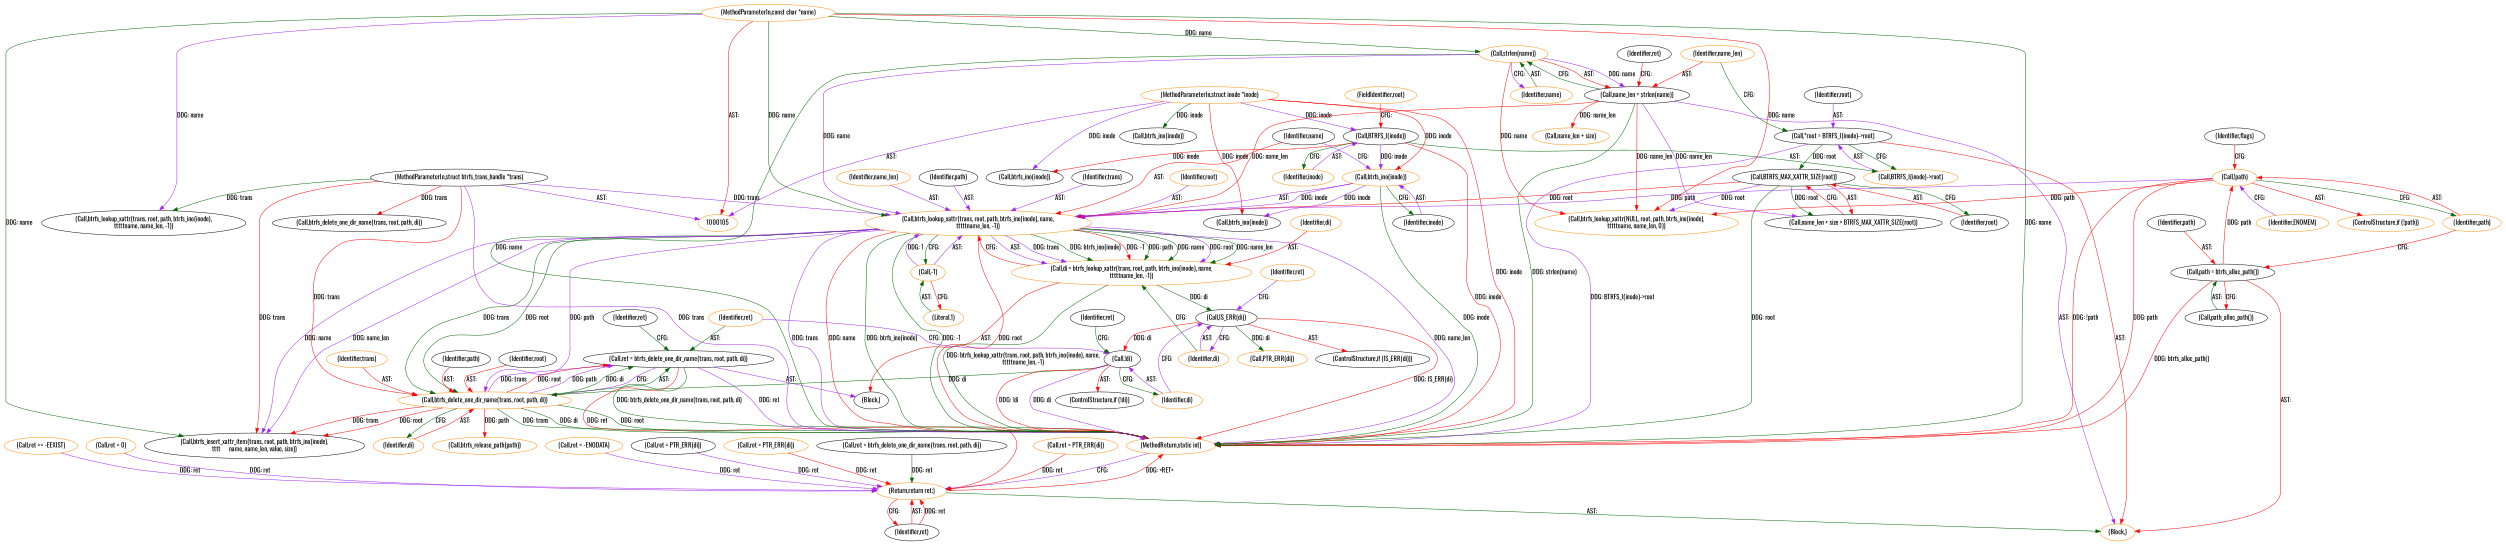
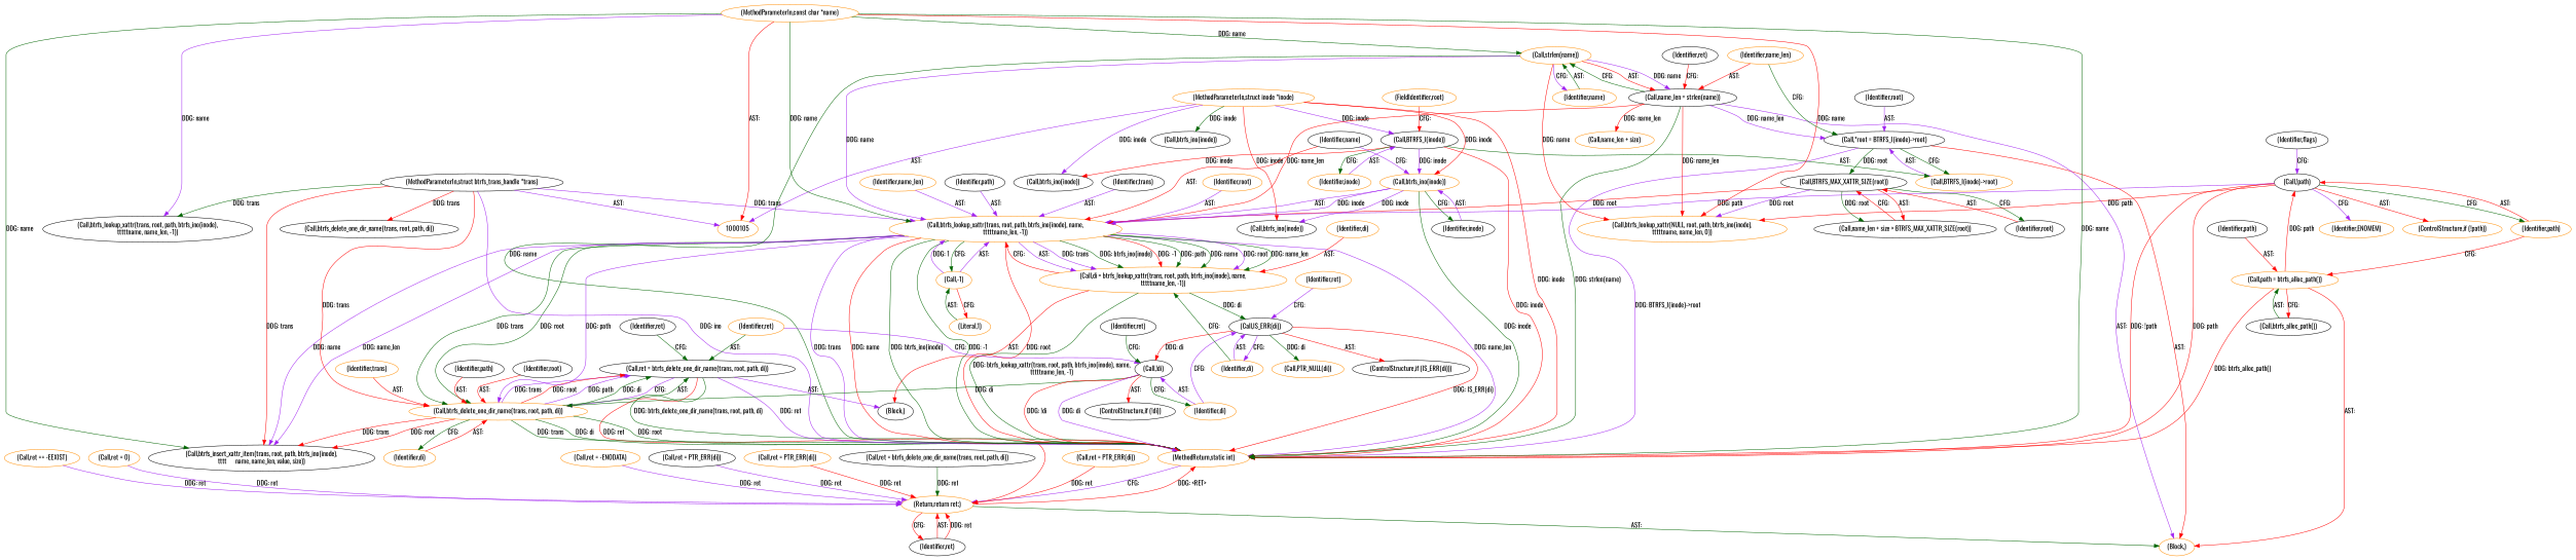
  digraph {
    fontname=Oswald
    node [color=darkorange fontname=Oswald]
    edge [color=red fontname=Oswald]
    n1 [color=black label="(Call,ret = btrfs_delete_one_dir_name(trans, root, path, di))"]
    n2 [label="(Call,btrfs_delete_one_dir_name(trans, root, path, di))"]
    n3 [label="(Return,return ret;)"]
    n4 [label="(MethodReturn,static int)"]
    n5 [color=black label="(Block,)"]
    n6 [label="(Identifier,di)"]
    n7 [color=black label="(Call,btrfs_insert_xattr_item(trans, root, path, btrfs_ino(inode),\n\t\t\t\t      name, name_len, value, size))"]
-   n8 [label="(Call,btrfs_release_path(path))"]
    n9 [label="(Block,)"]
    n10 [color=black label="(Identifier,ret)"]
    n11 [label="(Call,btrfs_lookup_xattr(trans, root, path, btrfs_ino(inode), name,\n\t\t\t\t\tname_len, -1))"]
    n12 [label="(Call,-1)"]
    n13 [label="(Call,di = btrfs_lookup_xattr(trans, root, path, btrfs_ino(inode), name,\n\t\t\t\t\tname_len, -1))"]
    n14 [label="(Literal,1)"]
    n15 [color=black label="(Call,IS_ERR(di))"]
    n16 [color=black label="(MethodParameterIn,struct btrfs_trans_handle *trans)"]
    n17 [color=black label="(Call,btrfs_delete_one_dir_name(trans, root, path, di))"]
    n18 [color=black label="(Call,btrfs_lookup_xattr(trans, root, path, btrfs_ino(inode),\n\t\t\t\t\tname, name_len, -1))"]
    1000105
    n20 [color=black label="(Call,BTRFS_MAX_XATTR_SIZE(root))"]
    n21 [label="(Call,btrfs_lookup_xattr(NULL, root, path, btrfs_ino(inode),\n\t\t\t\t\tname, name_len, 0))"]
    n22 [color=black label="(Identifier,root)"]
    n23 [color=black label="(Call,name_len + size > BTRFS_MAX_XATTR_SIZE(root))"]
    n24 [color=black label="(Call,*root = BTRFS_I(inode)->root)"]
    n25 [label="(Call,BTRFS_I(inode)->root)"]
-   n26 [label="(Call,!path)"]
+   n26 [color=black label="(Call,!path)"]
    n27 [label="(Identifier,path)"]
    n28 [label="(ControlStructure,if (!path))"]
-   n29 [color=black label="(Call,path = btrfs_alloc_path())"]
-   n30 [color=black label="(Call,path_alloc_path())"]
+   n29 [label="(Call,path = btrfs_alloc_path())"]
+   n30 [color=black label="(Call,btrfs_alloc_path())"]
    n31 [label="(Call,btrfs_ino(inode))"]
    n32 [color=black label="(Call,btrfs_ino(inode))"]
    n33 [color=black label="(Identifier,inode)"]
    n34 [color=black label="(Call,BTRFS_I(inode))"]
    n35 [color=black label="(Call,btrfs_ino(inode))"]
    n36 [label="(Identifier,inode)"]
    n37 [label="(MethodParameterIn,struct inode *inode)"]
    n38 [color=black label="(Call,btrfs_ino(inode))"]
    n39 [label="(Call,strlen(name))"]
    n40 [color=black label="(Call,name_len = strlen(name))"]
    n41 [label="(Identifier,name)"]
    n42 [label="(Call,name_len + size)"]
    n43 [label="(MethodParameterIn,const char *name)"]
    n44 [color=black label="(Call,!di)"]
    n45 [color=black label="(ControlStructure,if (!di))"]
    n46 [label="(Identifier,di)"]
    n47 [label="(Identifier,di)"]
-   n48 [label="(Call,PTR_ERR(di))"]
+   n48 [label="(Call,PTR_NULL(di))"]
    n49 [color=black label="(ControlStructure,if (IS_ERR(di)))"]
    n50 [color=black label="(Identifier,path)"]
    n51 [label="(Identifier,name_len)"]
    n52 [label="(Call,ret = PTR_ERR(di))"]
    n53 [color=black label="(Identifier,root)"]
    n54 [color=black label="(Identifier,ret)"]
    n55 [color=black label="(Identifier,flags)"]
    n56 [color=black label="(Identifier,path)"]
    n57 [label="(Identifier,ret)"]
    n58 [label="(Call,ret == -EEXIST)"]
    n59 [label="(Call,ret = 0)"]
    n60 [color=black label="(Identifier,trans)"]
    n61 [label="(Call,ret = -ENODATA)"]
    n62 [color=black label="(Call,ret = PTR_ERR(di))"]
    n63 [color=black label="(Identifier,root)"]
    n64 [color=black label="(Identifier,ret)"]
    n65 [label="(Identifier,ENOMEM)"]
    n66 [color=black label="(Identifier,ret)"]
    n67 [label="(Call,ret = PTR_ERR(di))"]
    n68 [color=black label="(Identifier,path)"]
    n69 [label="(Identifier,di)"]
    n70 [label="(Identifier,trans)"]
    n71 [label="(Identifier,root)"]
    n72 [label="(Identifier,name_len)"]
    n73 [label="(FieldIdentifier,root)"]
    n74 [label="(Identifier,ret)"]
    n75 [color=black label="(Call,ret = btrfs_delete_one_dir_name(trans, root, path, di))"]
    n76 [color=black label="(Identifier,name)"]
    n1 -> n2 [color=purple label="CFG: "]
    n1 -> n3 [label="DDG: ret"]
    n1 -> n4 [color=darkgreen label="DDG: btrfs_delete_one_dir_name(trans, root, path, di)"]
    n1 -> n4 [color=purple label="DDG: ret"]
    n1 -> n5 [color=purple label="AST: "]
    n2 -> n1 [color=darkgreen label="AST: "]
    n2 -> n1 [color=purple label="DDG: trans"]
    n2 -> n1 [label="DDG: root"]
    n2 -> n1 [color=purple label="DDG: path"]
    n2 -> n1 [color=darkgreen label="DDG: di"]
    n2 -> n4 [color=darkgreen label="DDG: root"]
    n2 -> n4 [color=darkgreen label="DDG: trans"]
    n2 -> n4 [color=darkgreen label="DDG: di"]
    n2 -> n6 [color=darkgreen label="CFG: "]
    n2 -> n7 [label="DDG: trans"]
    n2 -> n7 [label="DDG: root"]
-   n2 -> n8 [label="DDG: path"]
    n3 -> n4 [label="DDG: <RET>"]
    n3 -> n9 [color=darkgreen label="AST: "]
    n3 -> n10 [label="CFG: "]
    n4 -> n3 [color=purple label="CFG: "]
    n6 -> n2 [label="AST: "]
    n10 -> n3 [label="AST: "]
    n10 -> n3 [label="DDG: ret"]
    n11 -> n2 [color=darkgreen label="DDG: trans"]
    n11 -> n2 [color=darkgreen label="DDG: root"]
    n11 -> n2 [color=purple label="DDG: path"]
    n11 -> n4 [label="DDG: root"]
    n11 -> n4 [color=purple label="DDG: name_len"]
    n11 -> n4 [color=purple label="DDG: trans"]
    n11 -> n4 [label="DDG: name"]
    n11 -> n4 [color=darkgreen label="DDG: btrfs_ino(inode)"]
    n11 -> n4 [color=darkgreen label="DDG: -1"]
    n11 -> n7 [color=purple label="DDG: name"]
    n11 -> n7 [color=purple label="DDG: name_len"]
    n11 -> n12 [color=darkgreen label="CFG: "]
    n11 -> n13 [color=purple label="AST: "]
    n11 -> n13 [color=purple label="DDG: trans"]
    n11 -> n13 [color=darkgreen label="DDG: btrfs_ino(inode)"]
    n11 -> n13 [label="DDG: -1"]
    n11 -> n13 [color=darkgreen label="DDG: path"]
    n11 -> n13 [color=darkgreen label="DDG: name"]
    n11 -> n13 [color=purple label="DDG: root"]
    n11 -> n13 [color=darkgreen label="DDG: name_len"]
    n12 -> n11 [color=purple label="AST: "]
    n12 -> n11 [color=purple label="DDG: 1"]
    n12 -> n14 [label="CFG: "]
    n13 -> n4 [color=darkgreen label="DDG: btrfs_lookup_xattr(trans, root, path, btrfs_ino(inode), name,\n\t\t\t\t\tname_len, -1)"]
    n13 -> n5 [label="AST: "]
    n13 -> n11 [label="CFG: "]
    n13 -> n15 [color=darkgreen label="DDG: di"]
    n14 -> n12 [color=darkgreen label="AST: "]
    n15 -> n4 [label="DDG: IS_ERR(di)"]
    n15 -> n44 [label="DDG: di"]
    n15 -> n47 [color=purple label="CFG: "]
    n15 -> n48 [color=darkgreen label="DDG: di"]
    n15 -> n49 [label="AST: "]
    n16 -> n2 [label="DDG: trans"]
-   n16 -> n4 [color=purple label="DDG: trans"]
+   n16 -> n4 [color=purple label="DDG: ino"]
    n16 -> n7 [label="DDG: trans"]
    n16 -> n11 [color=purple label="DDG: trans"]
    n16 -> n17 [label="DDG: trans"]
    n16 -> n18 [color=darkgreen label="DDG: trans"]
    n16 -> 1000105 [color=purple label="AST: "]
-   n20 -> n4 [color=darkgreen label="DDG: root"]
    n20 -> n11 [label="DDG: root"]
    n20 -> n21 [color=purple label="DDG: root"]
    n20 -> n22 [color=darkgreen label="CFG: "]
    n20 -> n23 [label="AST: "]
    n20 -> n23 [color=darkgreen label="DDG: root"]
    n22 -> n20 [label="AST: "]
    n23 -> n20 [label="CFG: "]
    n24 -> n4 [color=purple label="DDG: BTRFS_I(inode)->root"]
    n24 -> n9 [label="AST: "]
    n24 -> n20 [color=darkgreen label="DDG: root"]
    n24 -> n25 [color=darkgreen label="CFG: "]
    n25 -> n24 [color=purple label="AST: "]
    n26 -> n4 [label="DDG: !path"]
    n26 -> n4 [label="DDG: path"]
    n26 -> n11 [color=purple label="DDG: path"]
    n26 -> n21 [label="DDG: path"]
    n26 -> n27 [color=darkgreen label="CFG: "]
    n26 -> n28 [label="AST: "]
    n27 -> n26 [label="AST: "]
    n27 -> n29 [label="CFG: "]
    n29 -> n4 [label="DDG: btrfs_alloc_path()"]
    n29 -> n9 [label="AST: "]
    n29 -> n26 [label="DDG: path"]
    n29 -> n30 [label="CFG: "]
    n30 -> n29 [color=darkgreen label="AST: "]
    n31 -> n4 [color=darkgreen label="DDG: inode"]
    n31 -> n11 [color=purple label="AST: "]
    n31 -> n11 [color=purple label="DDG: inode"]
    n31 -> n32 [color=purple label="DDG: inode"]
    n31 -> n33 [color=darkgreen label="CFG: "]
    n33 -> n31 [color=purple label="AST: "]
    n34 -> n4 [label="DDG: inode"]
    n34 -> n25 [color=darkgreen label="AST: "]
    n34 -> n31 [color=purple label="DDG: inode"]
    n34 -> n35 [label="DDG: inode"]
    n34 -> n36 [color=darkgreen label="CFG: "]
    n36 -> n34 [color=purple label="AST: "]
    n37 -> n4 [label="DDG: inode"]
    n37 -> 1000105 [color=purple label="AST: "]
    n37 -> n31 [label="DDG: inode"]
    n37 -> n32 [label="DDG: inode"]
    n37 -> n34 [color=purple label="DDG: inode"]
    n37 -> n35 [color=purple label="DDG: inode"]
    n37 -> n38 [color=darkgreen label="DDG: inode"]
    n39 -> n4 [color=darkgreen label="DDG: name"]
    n39 -> n11 [color=purple label="DDG: name"]
    n39 -> n21 [label="DDG: name"]
    n39 -> n40 [label="AST: "]
    n39 -> n40 [color=purple label="DDG: name"]
    n39 -> n41 [color=purple label="CFG: "]
    n40 -> n4 [color=darkgreen label="DDG: strlen(name)"]
    n40 -> n9 [color=purple label="AST: "]
    n40 -> n11 [label="DDG: name_len"]
    n40 -> n21 [label="DDG: name_len"]
-   n40 -> n23 [color=purple label="DDG: name_len"]
+   n40 -> n24 [color=purple label="DDG: name_len"]
    n40 -> n39 [color=darkgreen label="CFG: "]
    n40 -> n42 [label="DDG: name_len"]
    n41 -> n39 [color=darkgreen label="AST: "]
    n43 -> n4 [color=darkgreen label="DDG: name"]
    n43 -> n7 [color=darkgreen label="DDG: name"]
    n43 -> n11 [color=darkgreen label="DDG: name"]
    n43 -> n18 [color=purple label="DDG: name"]
    n43 -> 1000105 [label="AST: "]
    n43 -> n21 [label="DDG: name"]
    n43 -> n39 [color=darkgreen label="DDG: name"]
    n44 -> n2 [color=darkgreen label="DDG: di"]
    n44 -> n4 [label="DDG: !di"]
    n44 -> n4 [color=purple label="DDG: di"]
    n44 -> n45 [label="AST: "]
    n44 -> n46 [color=darkgreen label="CFG: "]
    n46 -> n15 [color=purple label="CFG: "]
    n46 -> n44 [color=purple label="AST: "]
    n47 -> n13 [color=darkgreen label="CFG: "]
    n47 -> n15 [color=purple label="AST: "]
    n50 -> n2 [label="AST: "]
    n51 -> n11 [color=purple label="AST: "]
    n52 -> n3 [label="DDG: ret"]
    n53 -> n24 [color=purple label="AST: "]
    n54 -> n1 [color=darkgreen label="CFG: "]
-   n55 -> n26 [label="CFG: "]
+   n55 -> n26 [color=purple label="CFG: "]
    n56 -> n11 [color=purple label="AST: "]
    n57 -> n1 [color=darkgreen label="AST: "]
    n57 -> n44 [color=purple label="CFG: "]
    n58 -> n3 [color=purple label="DDG: ret"]
    n59 -> n3 [color=purple label="DDG: ret"]
    n60 -> n11 [color=purple label="AST: "]
    n61 -> n3 [color=purple label="DDG: ret"]
    n62 -> n3 [color=purple label="DDG: ret"]
    n63 -> n2 [label="AST: "]
    n64 -> n44 [color=darkgreen label="CFG: "]
-   n65 -> n26 [color=purple label="CFG: "]
+   n26 -> n65 [color=purple label="CFG: "]
    n66 -> n40 [label="CFG: "]
    n67 -> n3 [label="DDG: ret"]
    n68 -> n29 [label="AST: "]
    n69 -> n13 [label="AST: "]
    n70 -> n2 [label="AST: "]
    n71 -> n11 [color=purple label="AST: "]
    n72 -> n24 [color=darkgreen label="CFG: "]
    n72 -> n40 [label="AST: "]
    n73 -> n34 [label="CFG: "]
    n74 -> n15 [color=purple label="CFG: "]
    n75 -> n3 [color=darkgreen label="DDG: ret"]
    n76 -> n11 [label="AST: "]
    n76 -> n31 [color=purple label="CFG: "]
  }
